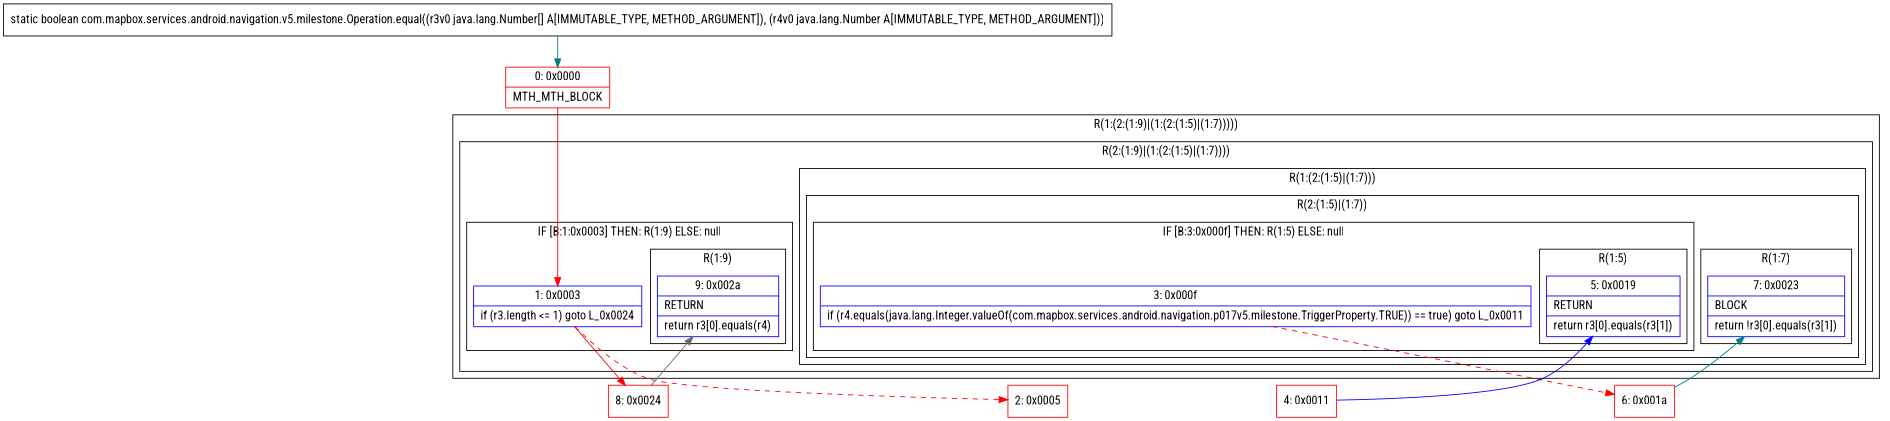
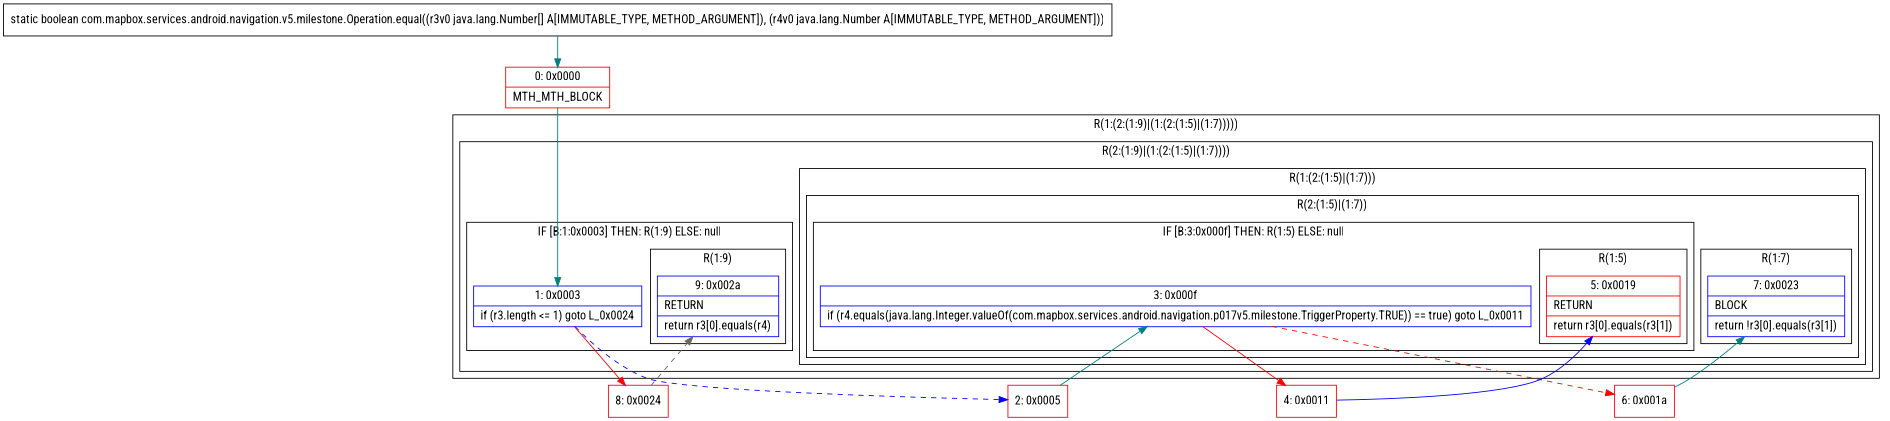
  digraph {
    fontname="Roboto Condensed"
    node [color=blue fontname="Roboto Condensed" shape=record]
    edge [color=teal fontname="Roboto Condensed"]
    n1 [label="{9\:\ 0x002a|RETURN\l|return r3[0].equals(r4)\l}"]
    n2 [label="{1\:\ 0x0003|if (r3.length \<= 1) goto L_0x0024\l}"]
-   n3 [label="{5\:\ 0x0019|RETURN\l|return r3[0].equals(r3[1])\l}"]
+   n3 [color=red label="{5\:\ 0x0019|RETURN\l|return r3[0].equals(r3[1])\l}"]
    n4 [label="{3\:\ 0x000f|if (r4.equals(java.lang.Integer.valueOf(com.mapbox.services.android.navigation.p017v5.milestone.TriggerProperty.TRUE)) == true) goto L_0x0011\l}"]
    n5 [label="{7\:\ 0x0023|BLOCK\l|return !r3[0].equals(r3[1])\l}"]
    n6 [color=red label="{2\:\ 0x0005}"]
    n7 [color=red label="{8\:\ 0x0024}"]
    n8 [color=red label="{4\:\ 0x0011}"]
    n9 [color=red label="{6\:\ 0x001a}"]
    n10 [color=red label="{0\:\ 0x0000|MTH_MTH_BLOCK\l}"]
    n11 [label="{static boolean com.mapbox.services.android.navigation.v5.milestone.Operation.equal((r3v0 java.lang.Number[] A[IMMUTABLE_TYPE, METHOD_ARGUMENT]), (r4v0 java.lang.Number A[IMMUTABLE_TYPE, METHOD_ARGUMENT])) }" color=""]
    subgraph cluster_1 {
      label="R(1:(2:(1:9)|(1:(2:(1:5)|(1:7)))))"
      subgraph cluster_2 {
        label="R(2:(1:9)|(1:(2:(1:5)|(1:7))))"
        subgraph cluster_3 {
          label="IF [B:1:0x0003] THEN: R(1:9) ELSE: null"
          n2
          subgraph cluster_4 {
            label="R(1:9)"
            n1
          }
        }
        subgraph cluster_5 {
          label="R(1:(2:(1:5)|(1:7)))"
          subgraph cluster_6 {
            label="R(2:(1:5)|(1:7))"
            subgraph cluster_7 {
              label="IF [B:3:0x000f] THEN: R(1:5) ELSE: null"
              n4
              subgraph cluster_8 {
                label="R(1:5)"
                n3
              }
            }
            subgraph cluster_9 {
              label="R(1:7)"
              n5
            }
          }
        }
      }
    }
-   n2 -> n6 [color=red style=dashed]
+   n2 -> n6 [color=blue style=dashed]
    n2 -> n7 [color=red]
+   n4 -> n8 [color=red]
    n4 -> n9 [color=red style=dashed]
-   n7 -> n1 [color=gray40]
+   n6 -> n4
+   n7 -> n1 [color=gray40 style=dashed]
    n8 -> n3 [color=blue]
    n9 -> n5
-   n10 -> n2 [color=red]
+   n10 -> n2
    n11 -> n10
  }
